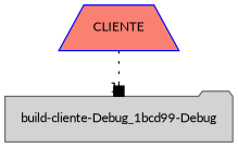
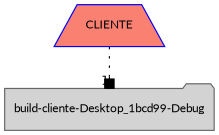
  digraph {
    compound=true
    fontname=Lato
    node [fontname=Lato fontsize=10 style=filled]
    n1 [fillcolor=salmon label=CLIENTE pencolor=black shape=trapezium color=blue]
-   n2 [label="build-cliente-Debug_1bcd99-Debug" shape=folder fillcolor=lightgrey color=gray40]
+   n2 [label="build-cliente-Desktop_1bcd99-Debug" shape=folder fillcolor=lightgrey color=gray40]
    n1 -> n2 [headlabel=1 labeldistance=1.5 labelfontname=Helvetica labelfontsize=10 style=dotted arrowhead=box fontname=Lato]
  }
